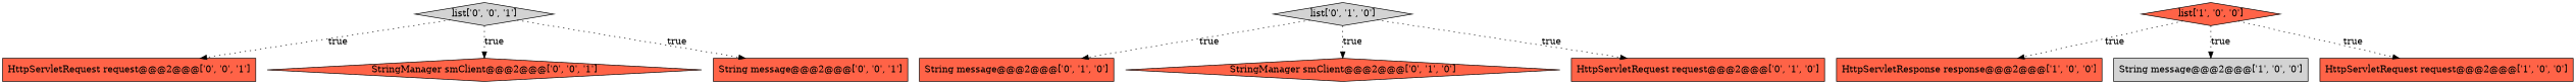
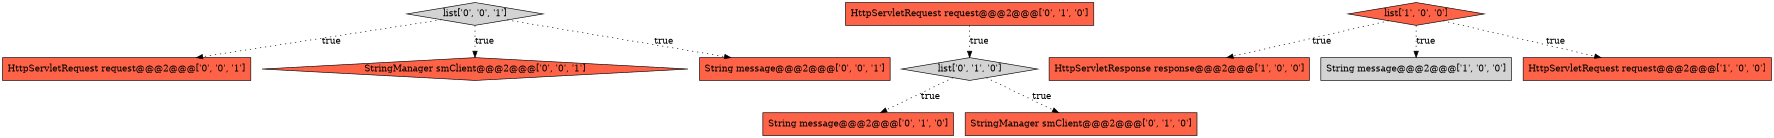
  digraph {
    node [fillcolor=tomato shape=box style=filled]
    edge [style=dotted]
    n1 [label="HttpServletRequest request@@@2@@@['0', '0', '1']"]
    n2 [label="String message@@@2@@@['0', '1', '0']"]
    n3 [label="StringManager smClient@@@2@@@['0', '0', '1']" shape=diamond]
    n4 [label="HttpServletResponse response@@@2@@@['1', '0', '0']"]
    n5 [fillcolor=lightgray label="String message@@@2@@@['1', '0', '0']"]
    n6 [label="String message@@@2@@@['0', '0', '1']"]
-   n7 [label="StringManager smClient@@@2@@@['0', '1', '0']" shape=diamond]
+   n7 [label="StringManager smClient@@@2@@@['0', '1', '0']"]
    n8 [fillcolor=lightgray label="list['0', '1', '0']" shape=diamond]
    n9 [label="HttpServletRequest request@@@2@@@['0', '1', '0']"]
    n10 [label="list['1', '0', '0']" shape=diamond]
    n11 [label="HttpServletRequest request@@@2@@@['1', '0', '0']"]
    n12 [fillcolor=lightgray label="list['0', '0', '1']" shape=diamond]
    n8 -> n2 [label=true]
    n8 -> n7 [label=true]
-   n8 -> n9 [label=true]
+   n9 -> n8 [label=true]
    n10 -> n4 [label=true]
    n10 -> n5 [label=true]
    n10 -> n11 [label=true]
    n12 -> n1 [label=true]
    n12 -> n3 [label=true]
    n12 -> n6 [label=true]
  }
